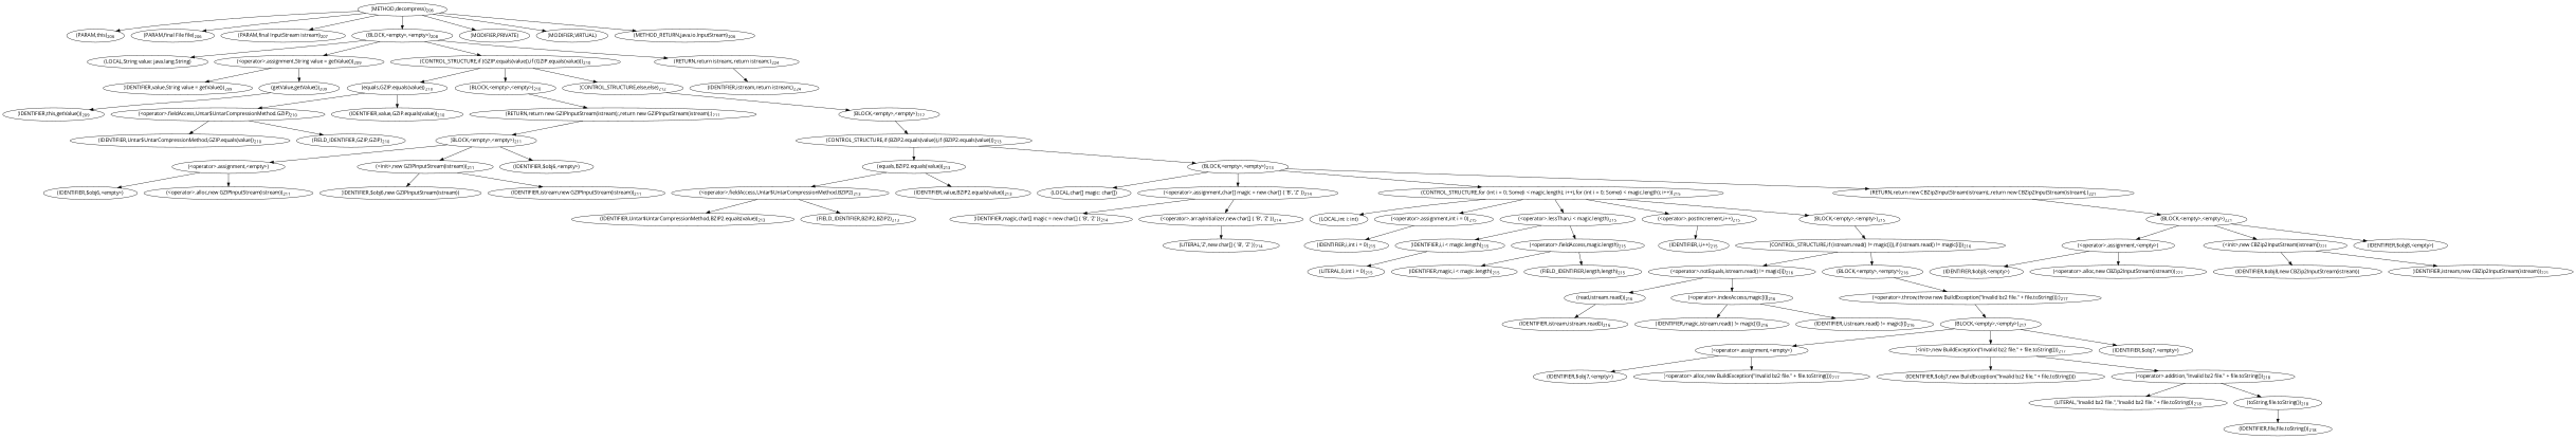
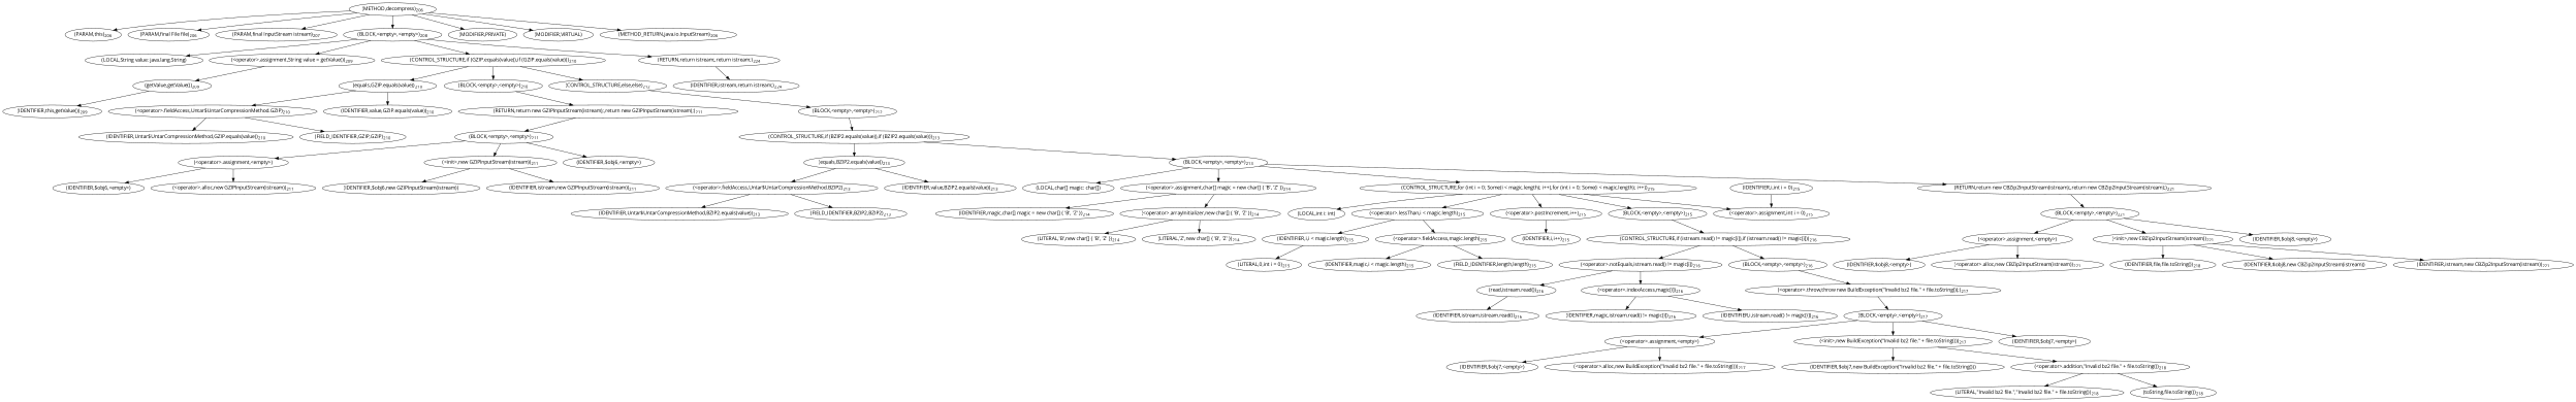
  digraph {
    fontname="Open Sans"
    node [fontname="Open Sans"]
    edge [fontname="Open Sans"]
    n1 [label=<(METHOD,decompress)<SUB>206</SUB>>]
    n2 [label=<(PARAM,this)<SUB>206</SUB>>]
    n3 [label=<(PARAM,final File file)<SUB>206</SUB>>]
    n4 [label=<(PARAM,final InputStream istream)<SUB>207</SUB>>]
    n5 [label=<(BLOCK,&lt;empty&gt;,&lt;empty&gt;)<SUB>208</SUB>>]
    n6 [label=<(MODIFIER,PRIVATE)>]
    n7 [label=<(MODIFIER,VIRTUAL)>]
    n8 [label=<(METHOD_RETURN,java.io.InputStream)<SUB>206</SUB>>]
    n9 [label=<(LOCAL,String value: java.lang.String)>]
    n10 [label=<(&lt;operator&gt;.assignment,String value = getValue())<SUB>209</SUB>>]
    n11 [label=<(CONTROL_STRUCTURE,if (GZIP.equals(value)),if (GZIP.equals(value)))<SUB>210</SUB>>]
    n12 [label=<(RETURN,return istream;,return istream;)<SUB>224</SUB>>]
-   n13 [label=<(IDENTIFIER,value,String value = getValue())<SUB>209</SUB>>]
    n14 [label=<(getValue,getValue())<SUB>209</SUB>>]
    n15 [label=<(equals,GZIP.equals(value))<SUB>210</SUB>>]
    n16 [label=<(BLOCK,&lt;empty&gt;,&lt;empty&gt;)<SUB>210</SUB>>]
    n17 [label=<(CONTROL_STRUCTURE,else,else)<SUB>212</SUB>>]
    n18 [label=<(IDENTIFIER,istream,return istream;)<SUB>224</SUB>>]
    n19 [label=<(IDENTIFIER,this,getValue())<SUB>209</SUB>>]
    n20 [label=<(&lt;operator&gt;.fieldAccess,Untar$UntarCompressionMethod.GZIP)<SUB>210</SUB>>]
    n21 [label=<(IDENTIFIER,value,GZIP.equals(value))<SUB>210</SUB>>]
    n22 [label=<(RETURN,return new GZIPInputStream(istream);,return new GZIPInputStream(istream);)<SUB>211</SUB>>]
    n23 [label=<(BLOCK,&lt;empty&gt;,&lt;empty&gt;)<SUB>212</SUB>>]
    n24 [label=<(IDENTIFIER,Untar$UntarCompressionMethod,GZIP.equals(value))<SUB>210</SUB>>]
    n25 [label=<(FIELD_IDENTIFIER,GZIP,GZIP)<SUB>210</SUB>>]
    n26 [label=<(BLOCK,&lt;empty&gt;,&lt;empty&gt;)<SUB>211</SUB>>]
    n27 [label=<(&lt;operator&gt;.assignment,&lt;empty&gt;)>]
    n28 [label=<(&lt;init&gt;,new GZIPInputStream(istream))<SUB>211</SUB>>]
    n29 [label=<(IDENTIFIER,$obj6,&lt;empty&gt;)>]
    n30 [label=<(IDENTIFIER,$obj6,&lt;empty&gt;)>]
    n31 [label=<(&lt;operator&gt;.alloc,new GZIPInputStream(istream))<SUB>211</SUB>>]
    n32 [label=<(IDENTIFIER,$obj6,new GZIPInputStream(istream))>]
    n33 [label=<(IDENTIFIER,istream,new GZIPInputStream(istream))<SUB>211</SUB>>]
    n34 [label=<(CONTROL_STRUCTURE,if (BZIP2.equals(value)),if (BZIP2.equals(value)))<SUB>213</SUB>>]
    n35 [label=<(equals,BZIP2.equals(value))<SUB>213</SUB>>]
    n36 [label=<(BLOCK,&lt;empty&gt;,&lt;empty&gt;)<SUB>213</SUB>>]
    n37 [label=<(&lt;operator&gt;.fieldAccess,Untar$UntarCompressionMethod.BZIP2)<SUB>213</SUB>>]
    n38 [label=<(IDENTIFIER,value,BZIP2.equals(value))<SUB>213</SUB>>]
    n39 [label=<(LOCAL,char[] magic: char[])>]
    n40 [label=<(&lt;operator&gt;.assignment,char[] magic = new char[] { 'B', 'Z' })<SUB>214</SUB>>]
    n41 [label=<(CONTROL_STRUCTURE,for (int i = 0; Some(i &lt; magic.length); i++),for (int i = 0; Some(i &lt; magic.length); i++))<SUB>215</SUB>>]
    n42 [label=<(RETURN,return new CBZip2InputStream(istream);,return new CBZip2InputStream(istream);)<SUB>221</SUB>>]
    n43 [label=<(IDENTIFIER,Untar$UntarCompressionMethod,BZIP2.equals(value))<SUB>213</SUB>>]
    n44 [label=<(FIELD_IDENTIFIER,BZIP2,BZIP2)<SUB>213</SUB>>]
    n45 [label=<(IDENTIFIER,magic,char[] magic = new char[] { 'B', 'Z' })<SUB>214</SUB>>]
    n46 [label=<(&lt;operator&gt;.arrayInitializer,new char[] { 'B', 'Z' })<SUB>214</SUB>>]
    n47 [label=<(LOCAL,int i: int)>]
    n48 [label=<(&lt;operator&gt;.assignment,int i = 0)<SUB>215</SUB>>]
    n49 [label=<(&lt;operator&gt;.lessThan,i &lt; magic.length)<SUB>215</SUB>>]
    n50 [label=<(&lt;operator&gt;.postIncrement,i++)<SUB>215</SUB>>]
    n51 [label=<(BLOCK,&lt;empty&gt;,&lt;empty&gt;)<SUB>215</SUB>>]
    n52 [label=<(BLOCK,&lt;empty&gt;,&lt;empty&gt;)<SUB>221</SUB>>]
+   n53 [label=<(LITERAL,'B',new char[] { 'B', 'Z' })<SUB>214</SUB>>]
    n54 [label=<(LITERAL,'Z',new char[] { 'B', 'Z' })<SUB>214</SUB>>]
    n55 [label=<(IDENTIFIER,i,int i = 0)<SUB>215</SUB>>]
    n56 [label=<(IDENTIFIER,i,i &lt; magic.length)<SUB>215</SUB>>]
    n57 [label=<(&lt;operator&gt;.fieldAccess,magic.length)<SUB>215</SUB>>]
    n58 [label=<(IDENTIFIER,i,i++)<SUB>215</SUB>>]
    n59 [label=<(CONTROL_STRUCTURE,if (istream.read() != magic[i]),if (istream.read() != magic[i]))<SUB>216</SUB>>]
    n60 [label=<(LITERAL,0,int i = 0)<SUB>215</SUB>>]
    n61 [label=<(IDENTIFIER,magic,i &lt; magic.length)<SUB>215</SUB>>]
    n62 [label=<(FIELD_IDENTIFIER,length,length)<SUB>215</SUB>>]
    n63 [label=<(&lt;operator&gt;.notEquals,istream.read() != magic[i])<SUB>216</SUB>>]
    n64 [label=<(BLOCK,&lt;empty&gt;,&lt;empty&gt;)<SUB>216</SUB>>]
    n65 [label=<(read,istream.read())<SUB>216</SUB>>]
    n66 [label=<(&lt;operator&gt;.indexAccess,magic[i])<SUB>216</SUB>>]
    n67 [label=<(&lt;operator&gt;.throw,throw new BuildException(&quot;Invalid bz2 file.&quot; + file.toString());)<SUB>217</SUB>>]
    n68 [label=<(IDENTIFIER,istream,istream.read())<SUB>216</SUB>>]
    n69 [label=<(IDENTIFIER,magic,istream.read() != magic[i])<SUB>216</SUB>>]
    n70 [label=<(IDENTIFIER,i,istream.read() != magic[i])<SUB>216</SUB>>]
    n71 [label=<(BLOCK,&lt;empty&gt;,&lt;empty&gt;)<SUB>217</SUB>>]
    n72 [label=<(&lt;operator&gt;.assignment,&lt;empty&gt;)>]
    n73 [label=<(&lt;init&gt;,new BuildException(&quot;Invalid bz2 file.&quot; + file.toString()))<SUB>217</SUB>>]
    n74 [label=<(IDENTIFIER,$obj7,&lt;empty&gt;)>]
    n75 [label=<(IDENTIFIER,$obj7,&lt;empty&gt;)>]
    n76 [label=<(&lt;operator&gt;.alloc,new BuildException(&quot;Invalid bz2 file.&quot; + file.toString()))<SUB>217</SUB>>]
    n77 [label=<(IDENTIFIER,$obj7,new BuildException(&quot;Invalid bz2 file.&quot; + file.toString()))>]
    n78 [label=<(&lt;operator&gt;.addition,&quot;Invalid bz2 file.&quot; + file.toString())<SUB>218</SUB>>]
    n79 [label=<(LITERAL,&quot;Invalid bz2 file.&quot;,&quot;Invalid bz2 file.&quot; + file.toString())<SUB>218</SUB>>]
    n80 [label=<(toString,file.toString())<SUB>218</SUB>>]
    n81 [label=<(IDENTIFIER,file,file.toString())<SUB>218</SUB>>]
    n82 [label=<(&lt;operator&gt;.assignment,&lt;empty&gt;)>]
    n83 [label=<(&lt;init&gt;,new CBZip2InputStream(istream))<SUB>221</SUB>>]
    n84 [label=<(IDENTIFIER,$obj8,&lt;empty&gt;)>]
    n85 [label=<(IDENTIFIER,$obj8,&lt;empty&gt;)>]
    n86 [label=<(&lt;operator&gt;.alloc,new CBZip2InputStream(istream))<SUB>221</SUB>>]
    n87 [label=<(IDENTIFIER,$obj8,new CBZip2InputStream(istream))>]
    n88 [label=<(IDENTIFIER,istream,new CBZip2InputStream(istream))<SUB>221</SUB>>]
    n1 -> n2
    n1 -> n3
    n1 -> n4
    n1 -> n5
    n1 -> n6
    n1 -> n7
    n1 -> n8
    n5 -> n9
    n5 -> n10
    n5 -> n11
    n5 -> n12
-   n10 -> n13
    n10 -> n14
    n11 -> n15
    n11 -> n16
    n11 -> n17
    n12 -> n18
    n14 -> n19
    n15 -> n20
    n15 -> n21
    n16 -> n22
    n17 -> n23
    n20 -> n24
    n20 -> n25
    n22 -> n26
    n23 -> n34
    n26 -> n27
    n26 -> n28
    n26 -> n29
    n27 -> n30
    n27 -> n31
    n28 -> n32
    n28 -> n33
    n34 -> n35
    n34 -> n36
    n35 -> n37
    n35 -> n38
    n36 -> n39
    n36 -> n40
    n36 -> n41
    n36 -> n42
    n37 -> n43
    n37 -> n44
    n40 -> n45
    n40 -> n46
    n41 -> n47
    n41 -> n48
    n41 -> n49
    n41 -> n50
    n41 -> n51
    n42 -> n52
+   n46 -> n53
    n46 -> n54
-   n48 -> n55
+   n55 -> n48
    n49 -> n56
    n49 -> n57
    n50 -> n58
    n51 -> n59
    n52 -> n82
    n52 -> n83
    n52 -> n84
    n56 -> n60
    n57 -> n61
    n57 -> n62
    n59 -> n63
    n59 -> n64
    n63 -> n65
    n63 -> n66
    n64 -> n67
    n65 -> n68
    n66 -> n69
    n66 -> n70
    n67 -> n71
    n71 -> n72
    n71 -> n73
    n71 -> n74
    n72 -> n75
    n72 -> n76
    n73 -> n77
    n73 -> n78
    n78 -> n79
    n78 -> n80
-   n80 -> n81
+   n83 -> n81
    n82 -> n85
    n82 -> n86
    n83 -> n87
    n83 -> n88
  }
